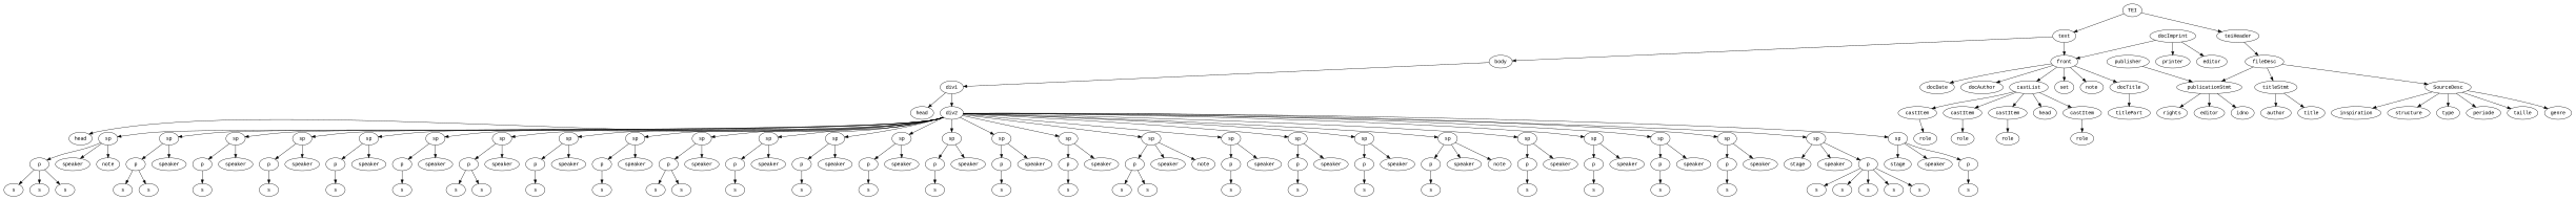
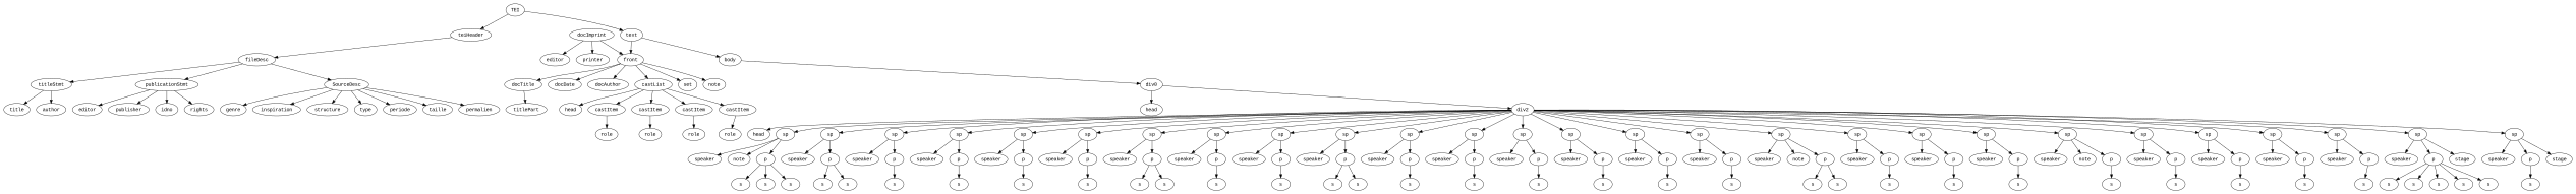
  digraph {
    fontname="Liberation Mono"
    node [fontname="Liberation Mono"]
    edge [fontname="Liberation Mono"]
    n1 [label=TEI]
    n2 [label=teiHeader]
    n3 [label=text]
    n4 [label=fileDesc]
    n5 [label=front]
    n6 [label=body]
    n7 [label=titleStmt]
    n8 [label=publicationStmt]
    n9 [label=SourceDesc]
    n10 [label=title]
    n11 [label=author]
    n12 [label=editor]
    n13 [label=publisher]
    n14 [label=idno]
    n15 [label=rights]
    n16 [label=genre]
    n17 [label=inspiration]
    n18 [label=structure]
    n19 [label=type]
    n20 [label=periode]
    n21 [label=taille]
+   n22 [label=permalien]
    n23 [label=docTitle]
    n24 [label=docDate]
    n25 [label=docAuthor]
    n26 [label=castList]
    n27 [label=set]
    n28 [label=note]
-   n29 [label=div1]
+   n29 [label=div0]
    n30 [label=titlePart]
    n31 [label=docImprint]
    n32 [label=editor]
    n33 [label=printer]
    n34 [label=head]
    n35 [label=castItem]
    n36 [label=castItem]
    n37 [label=castItem]
    n38 [label=castItem]
    n39 [label=role]
    n40 [label=role]
    n41 [label=role]
    n42 [label=role]
    n43 [label=head]
    n44 [label=div2]
    n45 [label=head]
    n46 [label=sp]
    n47 [label=sp]
    n48 [label=sp]
    n49 [label=sp]
    n50 [label=sp]
    n51 [label=sp]
    n52 [label=sp]
    n53 [label=sp]
    n54 [label=sp]
    n55 [label=sp]
    n56 [label=sp]
    n57 [label=sp]
    n58 [label=sp]
    n59 [label=sp]
    n60 [label=sp]
    n61 [label=sp]
    n62 [label=sp]
    n63 [label=sp]
    n64 [label=sp]
    n65 [label=sp]
    n66 [label=sp]
    n67 [label=sp]
    n68 [label=sp]
    n69 [label=sp]
    n70 [label=sp]
    n71 [label=sp]
    n72 [label=sp]
    n73 [label=speaker]
    n74 [label=note]
    n75 [label=p]
    n76 [label=speaker]
    n77 [label=p]
    n78 [label=speaker]
    n79 [label=p]
    n80 [label=speaker]
    n81 [label=p]
    n82 [label=speaker]
    n83 [label=p]
    n84 [label=speaker]
    n85 [label=p]
    n86 [label=speaker]
    n87 [label=p]
    n88 [label=speaker]
    n89 [label=p]
    n90 [label=speaker]
    n91 [label=p]
    n92 [label=speaker]
    n93 [label=p]
    n94 [label=speaker]
    n95 [label=p]
    n96 [label=speaker]
    n97 [label=p]
    n98 [label=speaker]
    n99 [label=p]
    n100 [label=speaker]
    n101 [label=p]
    n102 [label=speaker]
    n103 [label=p]
    n104 [label=speaker]
    n105 [label=p]
    n106 [label=speaker]
    n107 [label=note]
    n108 [label=p]
    n109 [label=speaker]
    n110 [label=p]
    n111 [label=speaker]
    n112 [label=p]
    n113 [label=speaker]
    n114 [label=p]
    n115 [label=speaker]
    n116 [label=note]
    n117 [label=p]
    n118 [label=speaker]
    n119 [label=p]
    n120 [label=speaker]
    n121 [label=p]
    n122 [label=speaker]
    n123 [label=p]
    n124 [label=speaker]
    n125 [label=p]
    n126 [label=speaker]
    n127 [label=p]
    n128 [label=stage]
    n129 [label=speaker]
    n130 [label=p]
    n131 [label=stage]
    n132 [label=s]
    n133 [label=s]
    n134 [label=s]
    n135 [label=s]
    n136 [label=s]
    n137 [label=s]
    n138 [label=s]
    n139 [label=s]
    n140 [label=s]
    n141 [label=s]
    n142 [label=s]
    n143 [label=s]
    n144 [label=s]
    n145 [label=s]
    n146 [label=s]
    n147 [label=s]
    n148 [label=s]
    n149 [label=s]
    n150 [label=s]
    n151 [label=s]
    n152 [label=s]
    n153 [label=s]
    n154 [label=s]
    n155 [label=s]
    n156 [label=s]
    n157 [label=s]
    n158 [label=s]
    n159 [label=s]
    n160 [label=s]
    n161 [label=s]
    n162 [label=s]
    n163 [label=s]
    n164 [label=s]
    n165 [label=s]
    n166 [label=s]
    n167 [label=s]
    n168 [label=s]
    n1 -> n2
    n1 -> n3
    n2 -> n4
    n3 -> n5
    n3 -> n6
    n4 -> n7
    n4 -> n8
    n4 -> n9
    n5 -> n23
    n5 -> n24
    n5 -> n25
    n5 -> n26
    n5 -> n27
    n5 -> n28
    n6 -> n29
    n7 -> n10
    n7 -> n11
    n8 -> n12
-   n13 -> n8
+   n8 -> n13
    n8 -> n14
    n8 -> n15
    n9 -> n16
    n9 -> n17
    n9 -> n18
    n9 -> n19
    n9 -> n20
    n9 -> n21
+   n9 -> n22
    n23 -> n30
    n26 -> n34
    n26 -> n35
    n26 -> n36
    n26 -> n37
    n26 -> n38
    n29 -> n43
    n29 -> n44
    n31 -> n5
    n31 -> n32
    n31 -> n33
    n35 -> n39
    n36 -> n40
    n37 -> n41
    n38 -> n42
    n44 -> n45
    n44 -> n46
    n44 -> n47
    n44 -> n48
    n44 -> n49
    n44 -> n50
    n44 -> n51
    n44 -> n52
    n44 -> n53
    n44 -> n54
    n44 -> n55
    n44 -> n56
    n44 -> n57
    n44 -> n58
    n44 -> n59
    n44 -> n60
    n44 -> n61
    n44 -> n62
    n44 -> n63
    n44 -> n64
    n44 -> n65
    n44 -> n66
    n44 -> n67
    n44 -> n68
    n44 -> n69
    n44 -> n70
    n44 -> n71
    n44 -> n72
    n46 -> n73
    n46 -> n74
    n46 -> n75
    n47 -> n76
    n47 -> n77
    n48 -> n78
    n48 -> n79
    n49 -> n80
    n49 -> n81
    n50 -> n82
    n50 -> n83
    n51 -> n84
    n51 -> n85
    n52 -> n86
    n52 -> n87
    n53 -> n88
    n53 -> n89
    n54 -> n90
    n54 -> n91
    n55 -> n92
    n55 -> n93
    n56 -> n94
    n56 -> n95
    n57 -> n96
    n57 -> n97
    n58 -> n98
    n58 -> n99
    n59 -> n100
    n59 -> n101
    n60 -> n102
    n60 -> n103
    n61 -> n104
    n61 -> n105
    n62 -> n106
    n62 -> n107
    n62 -> n108
    n63 -> n109
    n63 -> n110
    n64 -> n111
    n64 -> n112
    n65 -> n113
    n65 -> n114
    n66 -> n115
    n66 -> n116
    n66 -> n117
    n67 -> n118
    n67 -> n119
    n68 -> n120
    n68 -> n121
    n69 -> n122
    n69 -> n123
    n70 -> n124
    n70 -> n125
    n71 -> n126
    n71 -> n127
    n71 -> n128
    n72 -> n129
    n72 -> n130
    n72 -> n131
    n75 -> n132
    n75 -> n133
    n75 -> n134
    n77 -> n135
    n77 -> n136
    n79 -> n137
    n81 -> n138
    n83 -> n139
    n85 -> n140
    n87 -> n141
    n87 -> n142
    n89 -> n143
    n91 -> n144
    n93 -> n145
    n93 -> n146
    n95 -> n147
    n97 -> n148
    n99 -> n149
    n101 -> n150
    n103 -> n151
    n105 -> n152
    n108 -> n153
    n108 -> n154
    n110 -> n155
    n112 -> n156
    n114 -> n157
    n117 -> n158
    n119 -> n159
    n121 -> n160
    n123 -> n161
    n125 -> n162
    n127 -> n163
    n127 -> n164
    n127 -> n165
    n127 -> n166
    n127 -> n167
    n130 -> n168
  }
